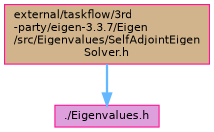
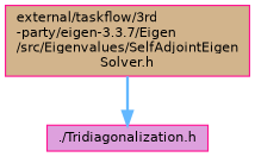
  digraph {
    node [color=deeppink fontname=Helvetica fontsize=10 shape=box style=filled]
    n1 [fillcolor=tan fontcolor=black height=0.2 label="external/taskflow/3rd\l-party/eigen-3.3.7/Eigen\l/src/Eigenvalues/SelfAdjointEigen\lSolver.h" width=0.4]
-   n2 [fillcolor=plum height=0.2 label="./Eigenvalues.h" width=0.4]
+   n2 [fillcolor=plum height=0.2 label="./Tridiagonalization.h" width=0.4]
    n1 -> n2 [color=steelblue1 fontname=Helvetica fontsize=10 labelfontname=Helvetica labelfontsize=10 style=bold]
  }
